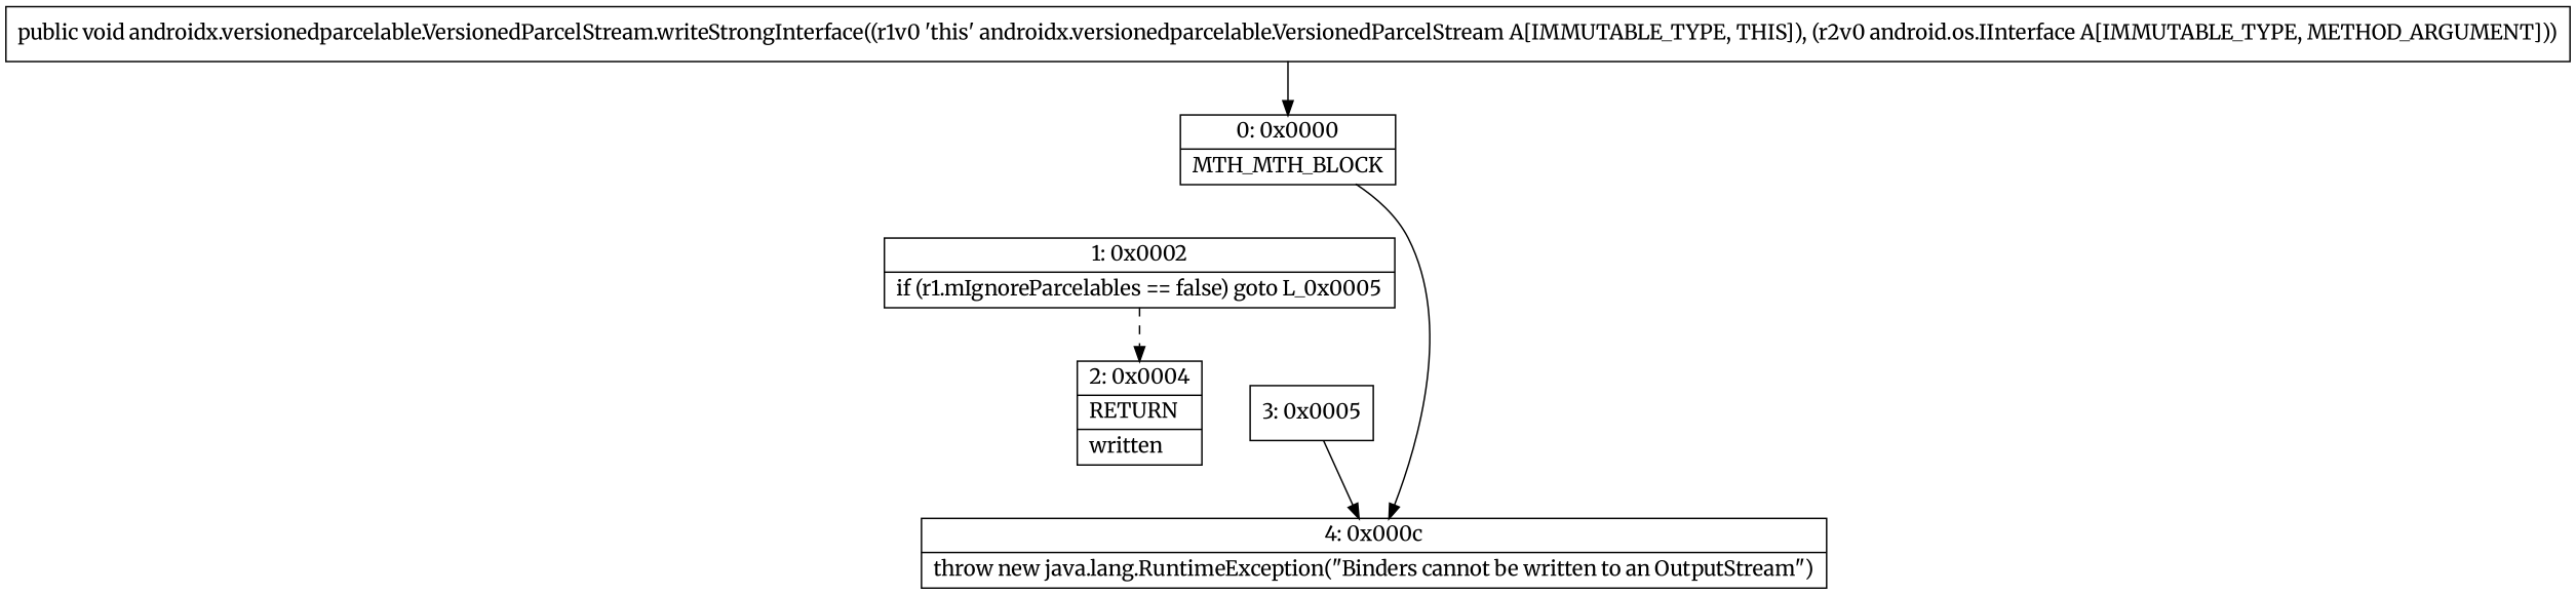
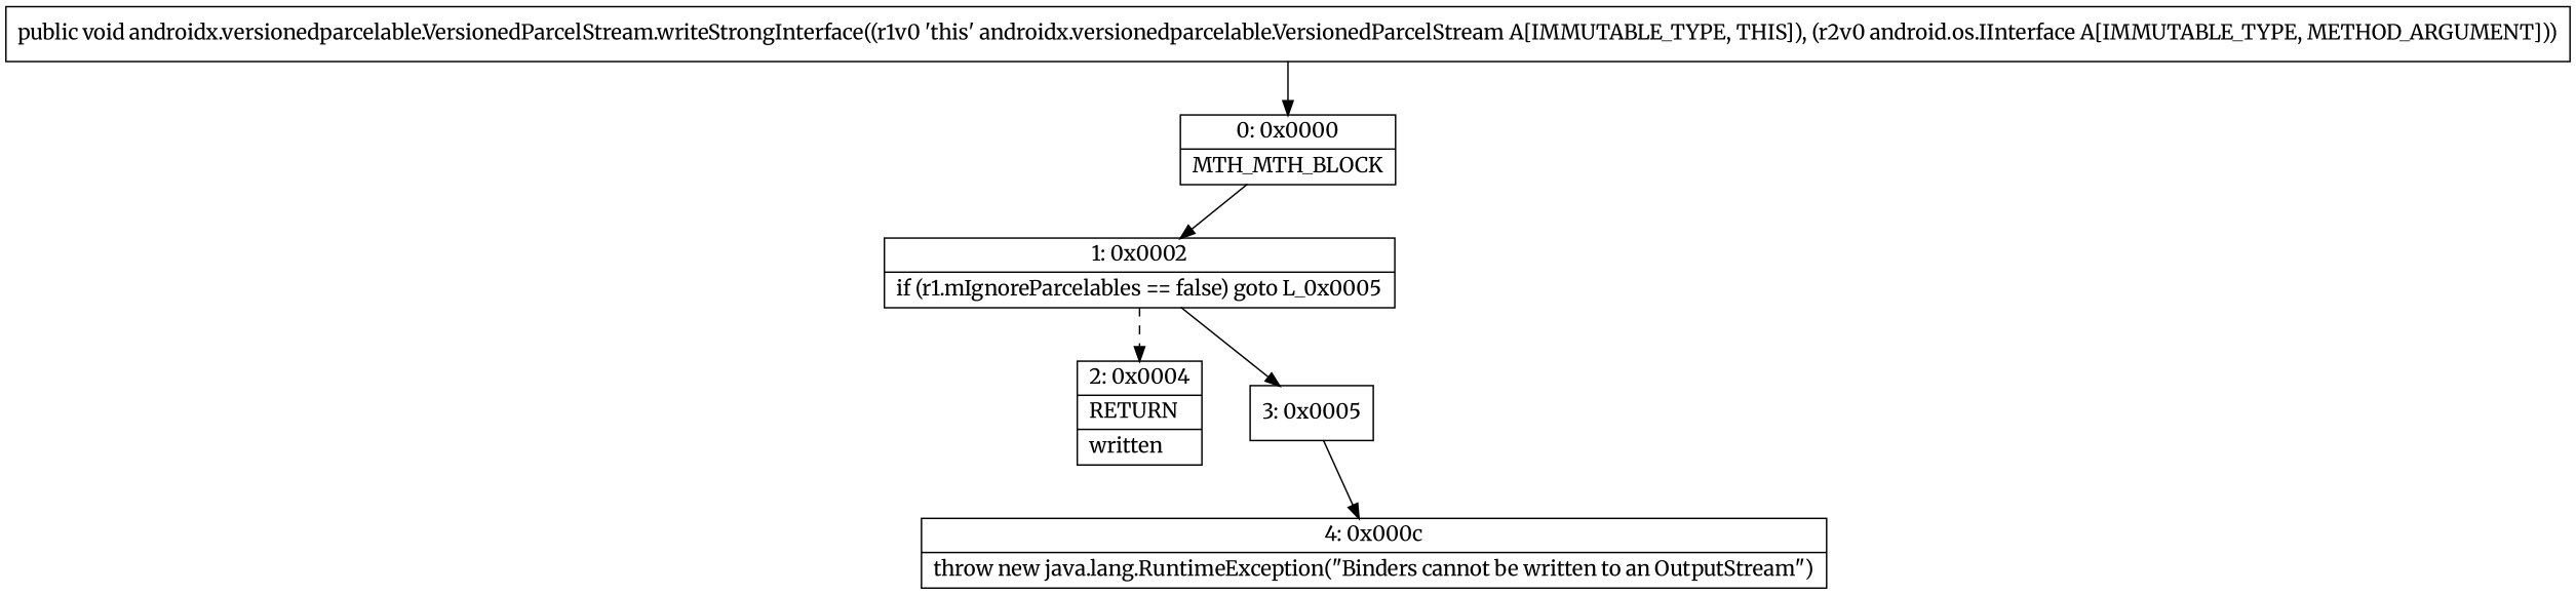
  digraph {
    fontname=Merriweather
    node [fontname=Merriweather shape=record]
    edge [fontname=Merriweather]
    n1 [label="{0\:\ 0x0000|MTH_MTH_BLOCK\l}"]
    n2 [label="{1\:\ 0x0002|if (r1.mIgnoreParcelables == false) goto L_0x0005\l}"]
    n3 [label="{2\:\ 0x0004|RETURN\l|written\l}"]
    n4 [label="{3\:\ 0x0005}"]
    n5 [label="{4\:\ 0x000c|throw new java.lang.RuntimeException(\"Binders cannot be written to an OutputStream\")\l}"]
    n6 [label="{public void androidx.versionedparcelable.VersionedParcelStream.writeStrongInterface((r1v0 'this' androidx.versionedparcelable.VersionedParcelStream A[IMMUTABLE_TYPE, THIS]), (r2v0 android.os.IInterface A[IMMUTABLE_TYPE, METHOD_ARGUMENT])) }"]
-   n1 -> n5
+   n1 -> n2
    n2 -> n3 [style=dashed]
+   n2 -> n4
    n4 -> n5
    n6 -> n1
  }
